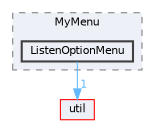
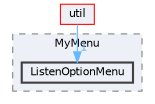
  digraph {
    compound=true
    node [fillcolor="#edf0f7" fontname=Helvetica fontsize=10 shape=box]
    n1 [color=grey25 height=0.2 label=ListenOptionMenu style="filled,bold" width=0.4]
    n2 [color=red height=0.2 label=util style=filled width=0.4]
    subgraph cluster_1 {
      bgcolor="#edf0f7"
      fontname=Helvetica
      fontsize=10
      label=MyMenu
      pencolor=grey50
      style="filled,dashed"
      n1
    }
-   n1 -> n2 [color=steelblue1 fontcolor=steelblue1 fontname=Helvetica fontsize=10 headlabel=1 labeldistance=1.5 labelfontname=Helvetica labelfontsize=10]
+   n2 -> n1 [color=steelblue1 fontcolor=steelblue1 fontname=Helvetica fontsize=10 headlabel=1 labeldistance=1.5 labelfontname=Helvetica labelfontsize=10]
  }
